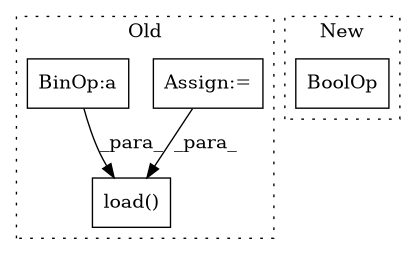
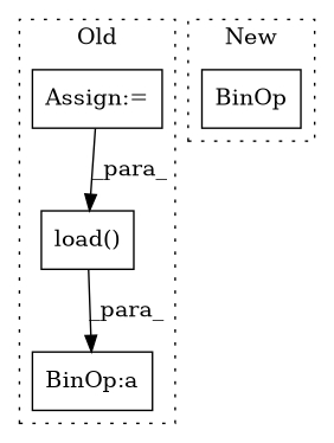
  digraph {
    node [l=3 shape=box]
    n1 [a=75 l="11,1" label="load()" s="2233,2278"]
    n2 [a=68 label="Assign:=" s=2230]
    n3 [a=82 label="BinOp:a" s=2269]
-   n4 [a=72 l=81 label=BoolOp s=2346]
+   n4 [a=72 l=81 label=BinOp s=2346]
    subgraph cluster_1 {
      label=Old
      style=dotted
      n1
      n2
      n3
    }
    subgraph cluster_2 {
      label=New
      style=dotted
      n4
    }
    n2 -> n1 [label=_para_]
-   n3 -> n1 [label=_para_]
+   n1 -> n3 [label=_para_]
  }
